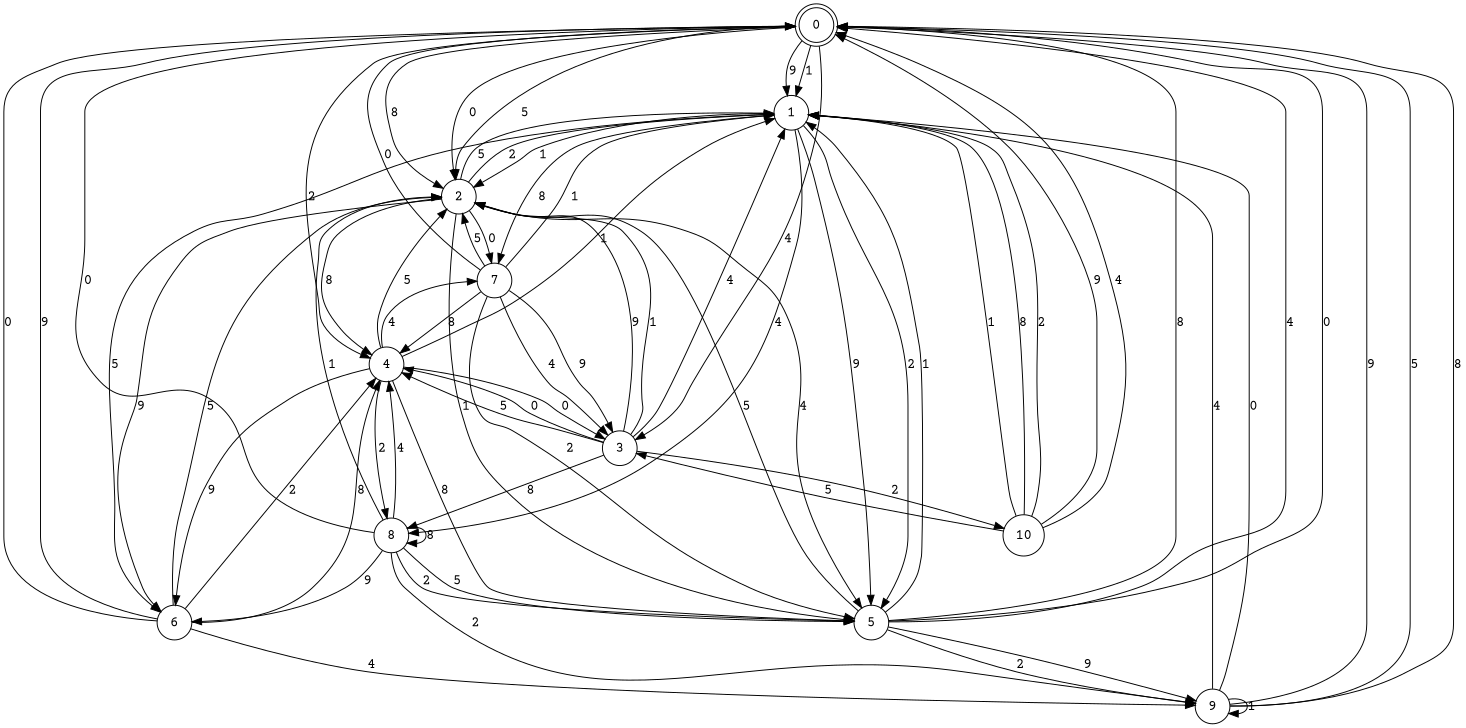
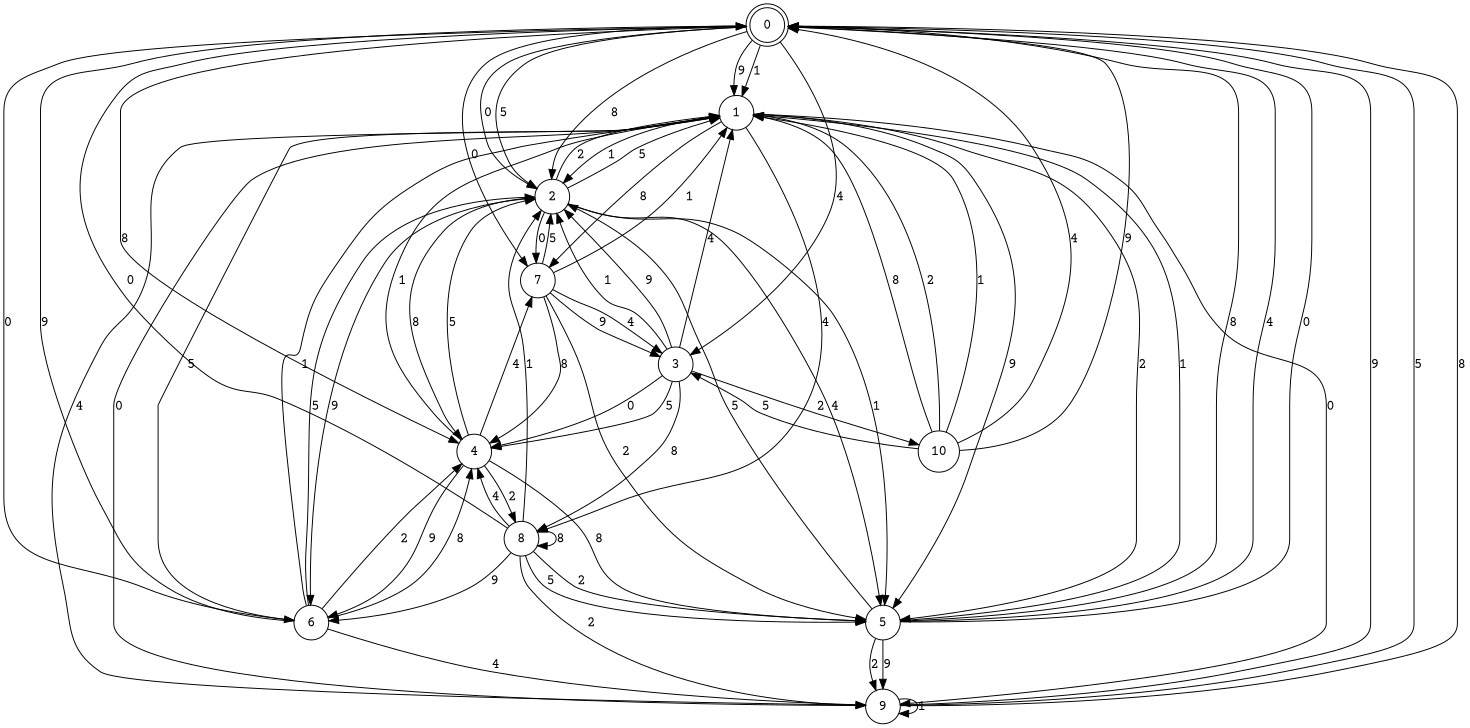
  digraph {
    fontname="Courier Prime"
    node [fontname="Courier Prime" shape=circle]
    edge [fontname="Courier Prime"]
    n1 [label=0 shape=doublecircle]
    n2 [label=1]
    n3 [label=2]
    n4 [label=3]
    n5 [label=4]
    n6 [label=5]
    n7 [label=6]
    n8 [label=7]
    n9 [label=8]
    n10 [label=9]
    n11 [label=10]
    n1 -> n2 [label=1]
    n1 -> n2 [label=9]
    n1 -> n3 [label=5]
    n1 -> n3 [label=8]
    n1 -> n3 [label=0]
    n1 -> n4 [label=4]
-   n1 -> n5 [label=2]
+   n1 -> n5 [label=8]
    n2 -> n3 [label=1]
    n2 -> n6 [label=9]
    n2 -> n6 [label=2]
    n2 -> n7 [label=5]
    n2 -> n8 [label=8]
    n2 -> n9 [label=4]
+   n2 -> n10 [label=0]
    n3 -> n2 [label=5]
    n3 -> n2 [label=2]
    n3 -> n5 [label=8]
    n3 -> n6 [label=1]
    n3 -> n6 [label=4]
    n3 -> n7 [label=9]
    n3 -> n8 [label=0]
    n4 -> n2 [label=4]
    n4 -> n3 [label=1]
    n4 -> n3 [label=9]
    n4 -> n5 [label=5]
    n4 -> n5 [label=0]
    n4 -> n9 [label=8]
    n4 -> n11 [label=2]
    n5 -> n2 [label=1]
    n5 -> n3 [label=5]
-   n5 -> n4 [label=0]
    n5 -> n6 [label=8]
    n5 -> n7 [label=9]
    n5 -> n8 [label=4]
    n5 -> n9 [label=2]
    n6 -> n1 [label=8]
    n6 -> n1 [label=4]
    n6 -> n1 [label=0]
    n6 -> n2 [label=1]
    n6 -> n3 [label=5]
    n6 -> n10 [label=9]
    n6 -> n10 [label=2]
    n7 -> n1 [label=9]
    n7 -> n1 [label=0]
+   n7 -> n2 [label=1]
    n7 -> n3 [label=5]
    n7 -> n5 [label=8]
    n7 -> n5 [label=2]
    n7 -> n10 [label=4]
-   n8 -> n1 [label=0]
+   n1 -> n8 [label=0]
    n8 -> n2 [label=1]
    n8 -> n3 [label=5]
    n8 -> n4 [label=9]
    n8 -> n4 [label=4]
    n8 -> n5 [label=8]
    n8 -> n6 [label=2]
    n9 -> n1 [label=0]
    n9 -> n3 [label=1]
    n9 -> n5 [label=4]
    n9 -> n6 [label=5]
    n9 -> n6 [label=2]
    n9 -> n7 [label=9]
    n9 -> n9 [label=8]
    n9 -> n10 [label=2]
    n10 -> n1 [label=9]
    n10 -> n1 [label=5]
    n10 -> n1 [label=8]
    n10 -> n2 [label=4]
    n10 -> n2 [label=0]
    n10 -> n10 [label=1]
    n11 -> n1 [label=9]
    n11 -> n1 [label=4]
    n11 -> n2 [label=1]
    n11 -> n2 [label=8]
    n11 -> n2 [label=2]
    n11 -> n4 [label=5]
  }
